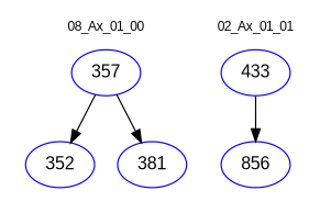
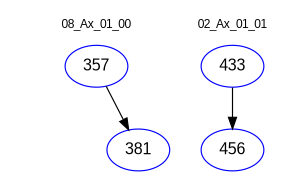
  digraph {
    fontname="Liberation Sans"
    node [color=blue fontname="Liberation Sans"]
    edge [color=black fontname="Liberation Sans"]
    n1 [label=357]
-   n2 [label=352]
    n3 [label=381]
    n4 [label=433]
-   n5 [label=856]
+   n5 [label=456]
    subgraph cluster_1 {
      color=white
      fontsize=10
      label="08_Ax_01_00"
      n1
-     n2
      n3
    }
    subgraph cluster_2 {
      color=white
      fontsize=10
      label="02_Ax_01_01"
      n4
      n5
    }
-   n1 -> n2
    n1 -> n3
    n4 -> n5
  }
